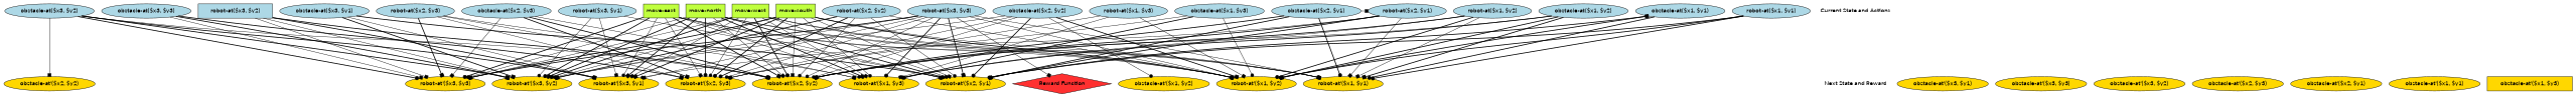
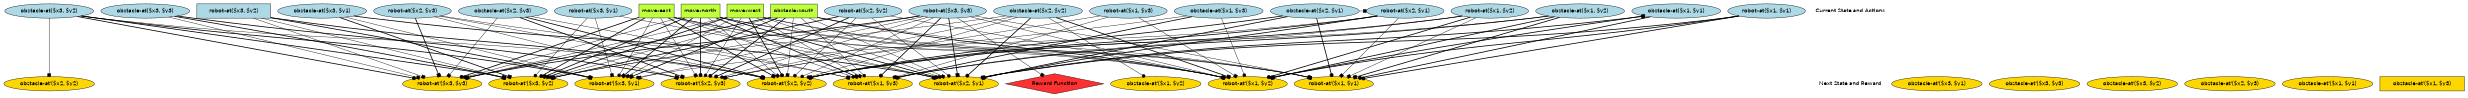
  digraph {
    fontname=Lato
    fontsize=16
    rankdir=TB
    ranksep=2.00
    node [color=black fillcolor=lightblue fontname=Lato fontsize=16 shape=ellipse style=filled]
    edge [arrowhead=box color=black fontname=Lato style=solid]
    "obstacle-at($x3, $y2)" [height=0.51069 width=2.9856]
    "obstacle-at($x2, $y3)" [height=0.51069 width=2.9856]
    "obstacle-at($x2, $y1)" [height=0.51069 width=2.9856]
    "Current State and Actions" [fillcolor=white height=0.5 shape=plaintext style=bold width=2.5139]
    "move-east" [fillcolor=olivedrab1 height=0.5 shape=box width=1.1389]
    "robot-at($x2, $y3)" [height=0.51069 width=2.6517]
    "robot-at($x3, $y2)" [height=0.51069 shape=box width=2.6517]
    "move-north" [fillcolor=olivedrab1 height=0.5 shape=box width=1.2778]
    "robot-at($x2, $y1)" [height=0.51069 width=2.6517]
    "robot-at($x1, $y2)" [height=0.51069 width=2.6517]
    "obstacle-at($x1, $y3)" [height=0.51069 width=2.9856]
    "move-west" [fillcolor=olivedrab1 height=0.5 shape=box width=1.1944]
    "obstacle-at($x1, $y1)" [height=0.51069 width=2.9856]
    "obstacle-at($x3, $y1)" [height=0.51069 width=2.9856]
    "obstacle-at($x2, $y2)" [height=0.51069 width=2.9856]
    "obstacle-at($x3, $y3)" [height=0.51069 width=2.9856]
    "robot-at($x3, $y1)" [height=0.51069 width=2.6517]
    "robot-at($x3, $y3)" [height=0.51069 width=2.6517]
    "robot-at($x2, $y2)" [height=0.51069 width=2.6517]
-   "move-south" [fillcolor=olivedrab1 height=0.5 shape=box width=1.2917]
+   "move-south" [fillcolor=olivedrab1 height=0.5 shape=box width=1.2917 label="obstacle-south"]
    "robot-at($x1, $y3)" [height=0.51069 width=2.6517]
    "obstacle-at($x1, $y2)" [height=0.51069 width=2.9856]
    "robot-at($x1, $y1)" [height=0.51069 width=2.6517]
    "obstacle-at'($x3, $y1)" [fillcolor=gold1 height=0.51069 width=3.0445]
    "obstacle-at'($x3, $y3)" [fillcolor=gold1 height=0.51069 width=3.0445]
    "robot-at'($x1, $y2)" [fillcolor=gold1 height=0.51069 width=2.7106]
    "obstacle-at'($x2, $y2)" [fillcolor=gold1 height=0.51069 width=3.0445]
    "robot-at'($x3, $y2)" [fillcolor=gold1 height=0.51069 width=2.7106]
    "robot-at'($x2, $y3)" [fillcolor=gold1 height=0.51069 width=2.7106]
    "Next State and Reward" [fillcolor=white height=0.5 shape=plaintext style=bold width=2.25]
    "obstacle-at'($x1, $y2)" [fillcolor=gold1 height=0.51069 width=3.0445]
    "Reward Function" [fillcolor=firebrick1 height=0.72222 shape=diamond width=3.5278]
    "robot-at'($x2, $y1)" [fillcolor=gold1 height=0.51069 width=2.7106]
    "obstacle-at'($x3, $y2)" [fillcolor=gold1 height=0.51069 width=3.0445]
    "obstacle-at'($x2, $y3)" [fillcolor=gold1 height=0.51069 width=3.0445]
    "robot-at'($x1, $y3)" [fillcolor=gold1 height=0.51069 width=2.7106]
    "robot-at'($x1, $y1)" [fillcolor=gold1 height=0.51069 width=2.7106]
-   "obstacle-at'($x2, $y1)" [fillcolor=gold1 height=0.51069 width=3.0445]
    "robot-at'($x3, $y1)" [fillcolor=gold1 height=0.51069 width=2.7106]
    "obstacle-at'($x1, $y1)" [fillcolor=gold1 height=0.51069 width=3.0445]
    "robot-at'($x2, $y2)" [fillcolor=gold1 height=0.51069 width=2.7106]
    "obstacle-at'($x1, $y3)" [fillcolor=gold1 height=0.51069 shape=box width=3.0445]
    "robot-at'($x3, $y3)" [fillcolor=gold1 height=0.51069 width=2.7106]
    subgraph sub_1 {
      rank=same
      "obstacle-at($x3, $y2)"
      "obstacle-at($x2, $y3)"
      "obstacle-at($x2, $y1)"
      "Current State and Actions"
      "move-east"
      "robot-at($x2, $y3)"
      "robot-at($x3, $y2)"
      "move-north"
      "robot-at($x2, $y1)"
      "robot-at($x1, $y2)"
      "obstacle-at($x1, $y3)"
      "move-west"
      "obstacle-at($x1, $y1)"
      "obstacle-at($x3, $y1)"
      "obstacle-at($x2, $y2)"
      "obstacle-at($x3, $y3)"
      "robot-at($x3, $y1)"
      "robot-at($x3, $y3)"
      "robot-at($x2, $y2)"
      "move-south"
      "robot-at($x1, $y3)"
      "obstacle-at($x1, $y2)"
      "robot-at($x1, $y1)"
    }
    subgraph sub_2 {
      rank=same
      "obstacle-at'($x3, $y1)"
      "obstacle-at'($x3, $y3)"
      "robot-at'($x1, $y2)"
      "obstacle-at'($x2, $y2)"
      "robot-at'($x3, $y2)"
      "robot-at'($x2, $y3)"
      "Next State and Reward"
      "obstacle-at'($x1, $y2)"
      "Reward Function"
      "robot-at'($x2, $y1)"
      "obstacle-at'($x3, $y2)"
      "obstacle-at'($x2, $y3)"
      "robot-at'($x1, $y3)"
      "robot-at'($x1, $y1)"
-     "obstacle-at'($x2, $y1)"
      "robot-at'($x3, $y1)"
      "obstacle-at'($x1, $y1)"
      "robot-at'($x2, $y2)"
      "obstacle-at'($x1, $y3)"
      "robot-at'($x3, $y3)"
    }
    "obstacle-at($x3, $y2)" -> "obstacle-at'($x2, $y2)"
    "obstacle-at($x3, $y2)" -> "robot-at'($x3, $y2)" [style=bold]
    "obstacle-at($x3, $y2)" -> "robot-at'($x3, $y1)" [style=bold]
    "obstacle-at($x3, $y2)" -> "robot-at'($x2, $y2)"
    "obstacle-at($x3, $y2)" -> "robot-at'($x3, $y3)" [arrowhead=dot style=bold]
    "obstacle-at($x2, $y3)" -> "robot-at'($x2, $y3)" [style=bold]
    "obstacle-at($x2, $y3)" -> "robot-at'($x1, $y3)"
    "obstacle-at($x2, $y3)" -> "robot-at'($x2, $y2)" [arrowhead=dot style=bold]
    "obstacle-at($x2, $y3)" -> "robot-at'($x3, $y3)"
    "obstacle-at($x2, $y1)" -> "robot-at($x2, $y1)"
    "obstacle-at($x2, $y1)" -> "robot-at'($x2, $y1)" [arrowhead=dot style=bold]
    "obstacle-at($x2, $y1)" -> "robot-at'($x1, $y1)" [arrowhead=dot style=bold]
    "obstacle-at($x2, $y1)" -> "robot-at'($x2, $y2)" [arrowhead=dot style=bold]
    "Current State and Actions" -> "Next State and Reward" [style=invis arrowhead=""]
    "move-east" -> "robot-at'($x1, $y2)" [arrowhead=dot]
    "move-east" -> "robot-at'($x3, $y2)" [arrowhead=dot style=bold]
    "move-east" -> "robot-at'($x2, $y3)"
    "move-east" -> "robot-at'($x2, $y1)"
    "move-east" -> "robot-at'($x1, $y3)" [arrowhead=dot]
    "move-east" -> "robot-at'($x1, $y1)"
    "move-east" -> "robot-at'($x3, $y1)" [arrowhead=dot]
    "move-east" -> "robot-at'($x2, $y2)" [style=bold]
    "move-east" -> "robot-at'($x3, $y3)" [arrowhead=dot style=bold]
    "robot-at($x2, $y3)" -> "robot-at'($x2, $y3)"
    "robot-at($x2, $y3)" -> "robot-at'($x1, $y3)"
    "robot-at($x2, $y3)" -> "robot-at'($x2, $y2)" [arrowhead=dot]
    "robot-at($x2, $y3)" -> "robot-at'($x3, $y3)" [style=bold]
    "robot-at($x3, $y2)" -> "robot-at'($x3, $y2)"
    "robot-at($x3, $y2)" -> "robot-at'($x3, $y1)" [arrowhead=dot style=bold]
    "robot-at($x3, $y2)" -> "robot-at'($x2, $y2)" [style=bold]
    "robot-at($x3, $y2)" -> "robot-at'($x3, $y3)"
    "move-north" -> "robot-at'($x1, $y2)"
    "move-north" -> "robot-at'($x3, $y2)" [style=bold]
    "move-north" -> "robot-at'($x2, $y3)" [arrowhead=dot style=bold]
    "move-north" -> "robot-at'($x2, $y1)" [arrowhead=dot style=bold]
    "move-north" -> "robot-at'($x1, $y3)" [style=bold]
    "move-north" -> "robot-at'($x1, $y1)"
    "move-north" -> "robot-at'($x3, $y1)" [style=bold]
    "move-north" -> "robot-at'($x2, $y2)"
    "move-north" -> "robot-at'($x3, $y3)" [arrowhead=dot]
    "robot-at($x2, $y1)" -> "robot-at'($x2, $y1)" [style=bold]
    "robot-at($x2, $y1)" -> "robot-at'($x1, $y1)"
    "robot-at($x2, $y1)" -> "robot-at'($x3, $y1)" [arrowhead=dot]
    "robot-at($x2, $y1)" -> "robot-at'($x2, $y2)" [style=bold]
    "robot-at($x1, $y2)" -> "robot-at'($x1, $y2)" [arrowhead=dot style=bold]
    "robot-at($x1, $y2)" -> "robot-at'($x1, $y3)" [arrowhead=dot]
    "robot-at($x1, $y2)" -> "robot-at'($x1, $y1)"
    "robot-at($x1, $y2)" -> "robot-at'($x2, $y2)" [arrowhead=dot style=bold]
    "obstacle-at($x1, $y3)" -> "robot-at'($x1, $y2)" [arrowhead=dot]
    "obstacle-at($x1, $y3)" -> "robot-at'($x2, $y3)" [arrowhead=dot]
    "obstacle-at($x1, $y3)" -> "robot-at'($x1, $y3)" [arrowhead=dot style=bold]
    "move-west" -> "robot-at'($x1, $y2)" [arrowhead=dot]
    "move-west" -> "robot-at'($x3, $y2)" [style=bold]
    "move-west" -> "robot-at'($x2, $y3)" [arrowhead=dot]
    "move-west" -> "robot-at'($x2, $y1)"
    "move-west" -> "robot-at'($x1, $y3)"
    "move-west" -> "robot-at'($x1, $y1)" [arrowhead=dot]
    "move-west" -> "robot-at'($x3, $y1)"
    "move-west" -> "robot-at'($x2, $y2)" [arrowhead=dot style=bold]
    "move-west" -> "robot-at'($x3, $y3)"
    "obstacle-at($x1, $y1)" -> "robot-at'($x1, $y2)" [arrowhead=dot style=bold]
    "obstacle-at($x1, $y1)" -> "robot-at'($x1, $y1)" [arrowhead=dot style=bold]
    "obstacle-at($x3, $y1)" -> "robot-at'($x3, $y2)" [style=bold]
    "obstacle-at($x3, $y1)" -> "robot-at'($x2, $y1)" [arrowhead=dot style=bold]
    "obstacle-at($x3, $y1)" -> "robot-at'($x3, $y1)" [arrowhead=dot]
    "obstacle-at($x2, $y2)" -> "robot-at'($x1, $y2)" [style=bold]
    "obstacle-at($x2, $y2)" -> "robot-at'($x3, $y2)"
    "obstacle-at($x2, $y2)" -> "robot-at'($x2, $y3)" [arrowhead=dot]
    "obstacle-at($x2, $y2)" -> "obstacle-at'($x1, $y2)" [arrowhead=dot]
    "obstacle-at($x2, $y2)" -> "robot-at'($x2, $y1)" [arrowhead=dot style=bold]
    "obstacle-at($x2, $y2)" -> "robot-at'($x2, $y2)" [arrowhead=dot]
    "obstacle-at($x3, $y3)" -> "robot-at'($x3, $y2)" [style=bold]
    "obstacle-at($x3, $y3)" -> "robot-at'($x2, $y3)" [style=bold]
    "obstacle-at($x3, $y3)" -> "robot-at'($x3, $y3)"
    "robot-at($x3, $y1)" -> "robot-at'($x3, $y2)" [arrowhead=dot]
    "robot-at($x3, $y1)" -> "robot-at'($x2, $y1)"
    "robot-at($x3, $y1)" -> "robot-at'($x3, $y1)"
    "robot-at($x3, $y3)" -> "robot-at'($x1, $y2)"
    "robot-at($x3, $y3)" -> "robot-at'($x3, $y2)"
    "robot-at($x3, $y3)" -> "robot-at'($x2, $y3)" [arrowhead=dot]
    "robot-at($x3, $y3)" -> "Reward Function" [color=""]
    "robot-at($x3, $y3)" -> "robot-at'($x2, $y1)" [style=bold]
    "robot-at($x3, $y3)" -> "robot-at'($x1, $y3)" [arrowhead=dot style=bold]
    "robot-at($x3, $y3)" -> "robot-at'($x1, $y1)"
    "robot-at($x3, $y3)" -> "robot-at'($x3, $y1)"
    "robot-at($x3, $y3)" -> "robot-at'($x2, $y2)" [arrowhead=dot]
    "robot-at($x3, $y3)" -> "robot-at'($x3, $y3)" [arrowhead=dot style=bold]
    "robot-at($x2, $y2)" -> "robot-at'($x1, $y2)"
    "robot-at($x2, $y2)" -> "robot-at'($x3, $y2)" [style=bold]
    "robot-at($x2, $y2)" -> "robot-at'($x2, $y3)" [arrowhead=dot style=bold]
    "robot-at($x2, $y2)" -> "robot-at'($x2, $y1)" [arrowhead=dot]
    "robot-at($x2, $y2)" -> "robot-at'($x2, $y2)" [arrowhead=dot]
    "move-south" -> "robot-at'($x1, $y2)" [arrowhead=dot style=bold]
    "move-south" -> "robot-at'($x3, $y2)" [arrowhead=dot]
    "move-south" -> "robot-at'($x2, $y3)" [arrowhead=dot style=bold]
    "move-south" -> "robot-at'($x2, $y1)"
    "move-south" -> "robot-at'($x1, $y3)" [arrowhead=dot]
    "move-south" -> "robot-at'($x1, $y1)"
    "move-south" -> "robot-at'($x3, $y1)" [style=bold]
    "move-south" -> "robot-at'($x2, $y2)"
    "move-south" -> "robot-at'($x3, $y3)" [style=bold]
    "robot-at($x1, $y3)" -> "robot-at'($x1, $y2)"
    "robot-at($x1, $y3)" -> "robot-at'($x2, $y3)"
    "robot-at($x1, $y3)" -> "robot-at'($x1, $y3)"
    "obstacle-at($x1, $y2)" -> "robot-at'($x1, $y2)" [style=bold]
    "obstacle-at($x1, $y2)" -> "robot-at'($x1, $y3)" [arrowhead=dot style=bold]
    "obstacle-at($x1, $y2)" -> "robot-at'($x1, $y1)" [style=bold]
    "obstacle-at($x1, $y2)" -> "robot-at'($x2, $y2)" [arrowhead=dot]
    "robot-at($x1, $y1)" -> "robot-at'($x1, $y2)" [arrowhead=dot style=bold]
    "robot-at($x1, $y1)" -> "robot-at'($x2, $y1)" [arrowhead=dot style=bold]
    "robot-at($x1, $y1)" -> "robot-at'($x1, $y1)" [arrowhead=dot style=bold]
    "robot-at'($x2, $y1)" -> "obstacle-at($x1, $y1)" [style=bold]
  }
